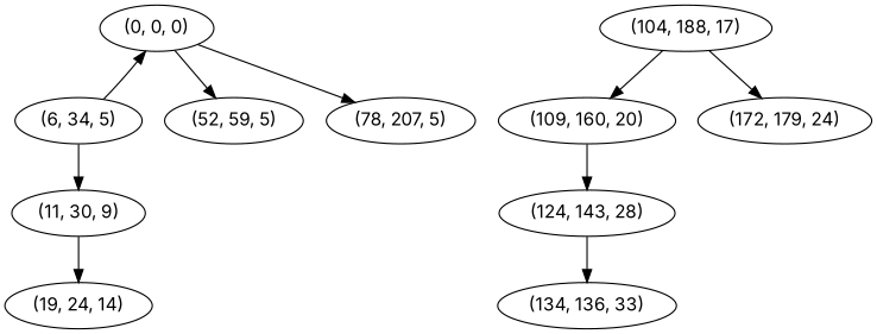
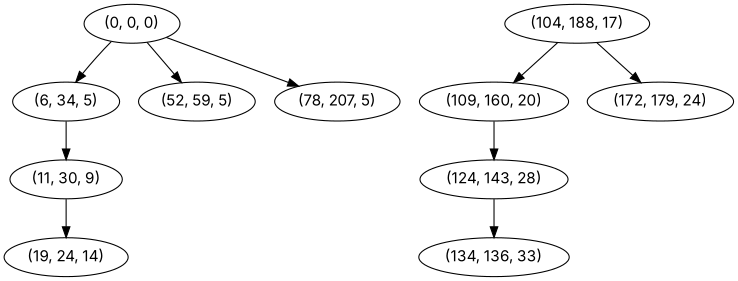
  digraph {
    fontname=Inter
    node [fontname=Inter]
    edge [fontname=Inter]
    "(0, 0, 0)"
    "(6, 34, 5)"
    "(52, 59, 5)"
    "(78, 207, 5)"
    "(11, 30, 9)"
    "(19, 24, 14)"
    "(104, 188, 17)"
    "(109, 160, 20)"
    "(172, 179, 24)"
    "(124, 143, 28)"
    n11 [label="(134, 136, 33)"]
-   "(6, 34, 5)" -> "(0, 0, 0)"
+   "(0, 0, 0)" -> "(6, 34, 5)"
    "(0, 0, 0)" -> "(52, 59, 5)"
    "(0, 0, 0)" -> "(78, 207, 5)"
    "(6, 34, 5)" -> "(11, 30, 9)"
    "(11, 30, 9)" -> "(19, 24, 14)"
    "(104, 188, 17)" -> "(109, 160, 20)"
    "(104, 188, 17)" -> "(172, 179, 24)"
    "(109, 160, 20)" -> "(124, 143, 28)"
    "(124, 143, 28)" -> n11
  }
